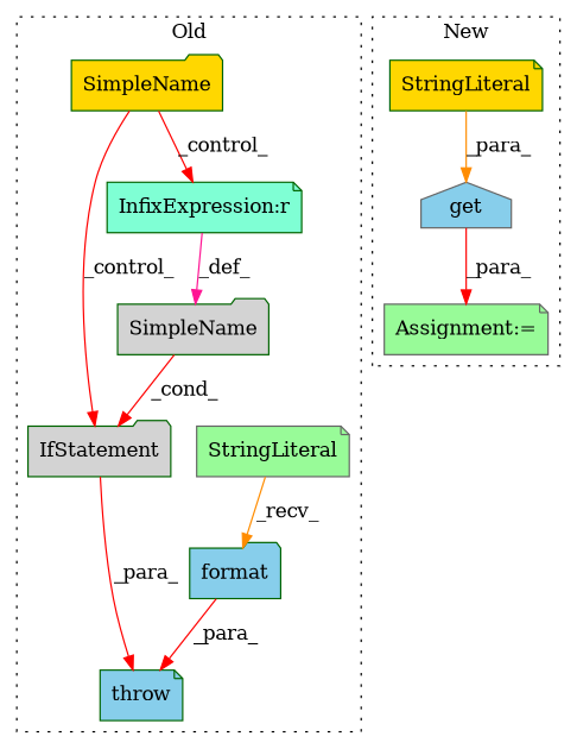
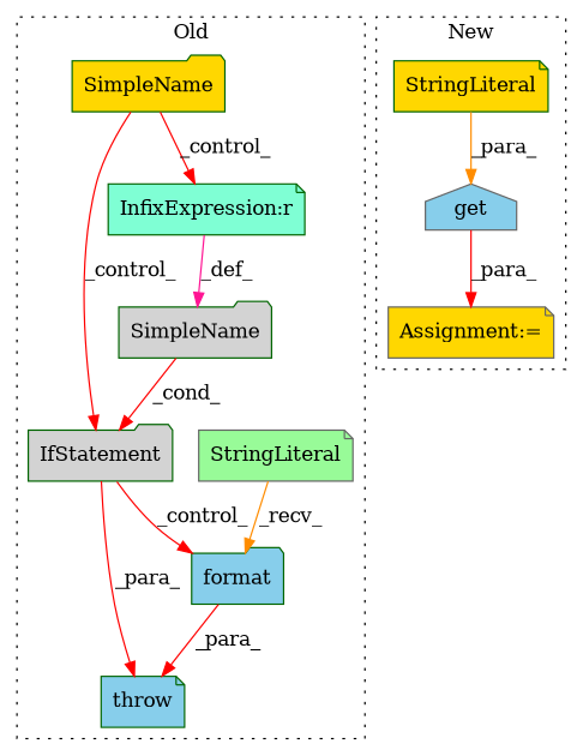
  digraph {
    node [a=32 color=darkgreen fillcolor=skyblue shape=note style=filled]
    edge [color=red]
    n1 [l="7,1" label=format s="938,956" shape=folder]
    n2 [a=45 color=gray40 fillcolor=palegreen l=49 label=StringLiteral s=888]
    n3 [a=25 fillcolor=lightgrey l="4,2" label=IfStatement s="766,786" shape=folder]
    n4 [a=42 fillcolor=lightgrey label=SimpleName shape=folder]
    n5 [a=42 fillcolor=gold label=SimpleName shape=folder]
    n6 [a=27 fillcolor=aquamarine l=4 label="InfixExpression:r" s=781]
    n7 [a=53 l=6 label=throw s=798]
    n8 [color=gray40 l="4,1" label=get s="960,969" shape=house]
    n9 [a=45 fillcolor=gold l=3 label=StringLiteral s=964]
-   n10 [a=7 color=gray40 fillcolor=palegreen l=1 label="Assignment:=" s=942]
+   n10 [a=7 color=gray40 fillcolor=gold l=1 label="Assignment:=" s=942]
    subgraph cluster_1 {
      label=Old
      style=dotted
      n1
      n2
      n3
      n4
      n5
      n6
      n7
    }
    subgraph cluster_2 {
      label=New
      style=dotted
      n8
      n9
      n10
    }
    n1 -> n7 [label=_para_]
    n2 -> n1 [color=darkorange label=_recv_]
+   n3 -> n1 [label=_control_]
    n3 -> n7 [label=_para_]
    n4 -> n3 [label=_cond_]
    n5 -> n3 [label=_control_]
    n5 -> n6 [label=_control_]
    n6 -> n4 [color=deeppink label=_def_]
    n8 -> n10 [label=_para_]
    n9 -> n8 [color=darkorange label=_para_]
  }
